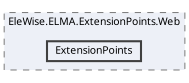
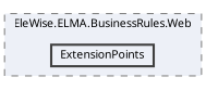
  digraph {
    compound=true
    rankdir=LR
    fontname="Noto Sans"
    n1 [color=grey25 fillcolor="#edf0f7" fontname="Noto Sans" fontsize=10 height=0.2 label=ExtensionPoints shape=box style="filled,bold" width=0.4]
    subgraph cluster_1 {
      bgcolor="#edf0f7"
      fontsize=10
-     label="EleWise.ELMA.ExtensionPoints.Web"
+     label="EleWise.ELMA.BusinessRules.Web"
      pencolor=grey50
      style="filled,dashed"
      n1
    }
  }
